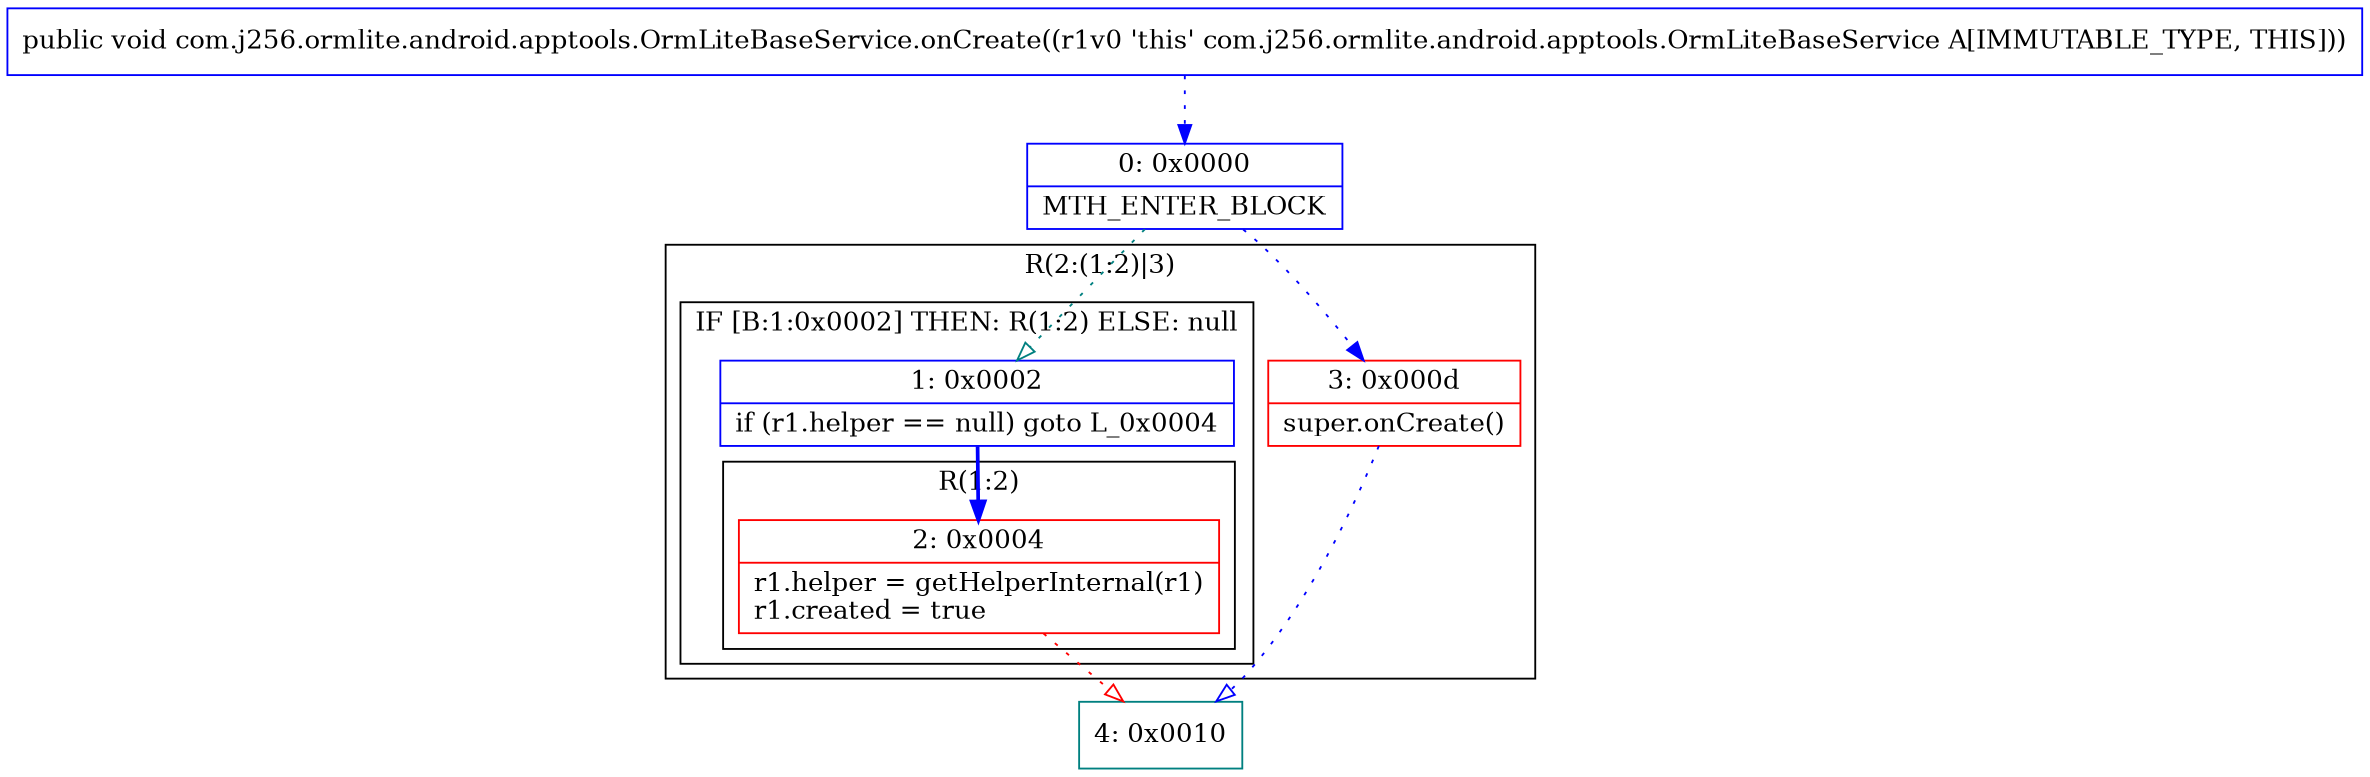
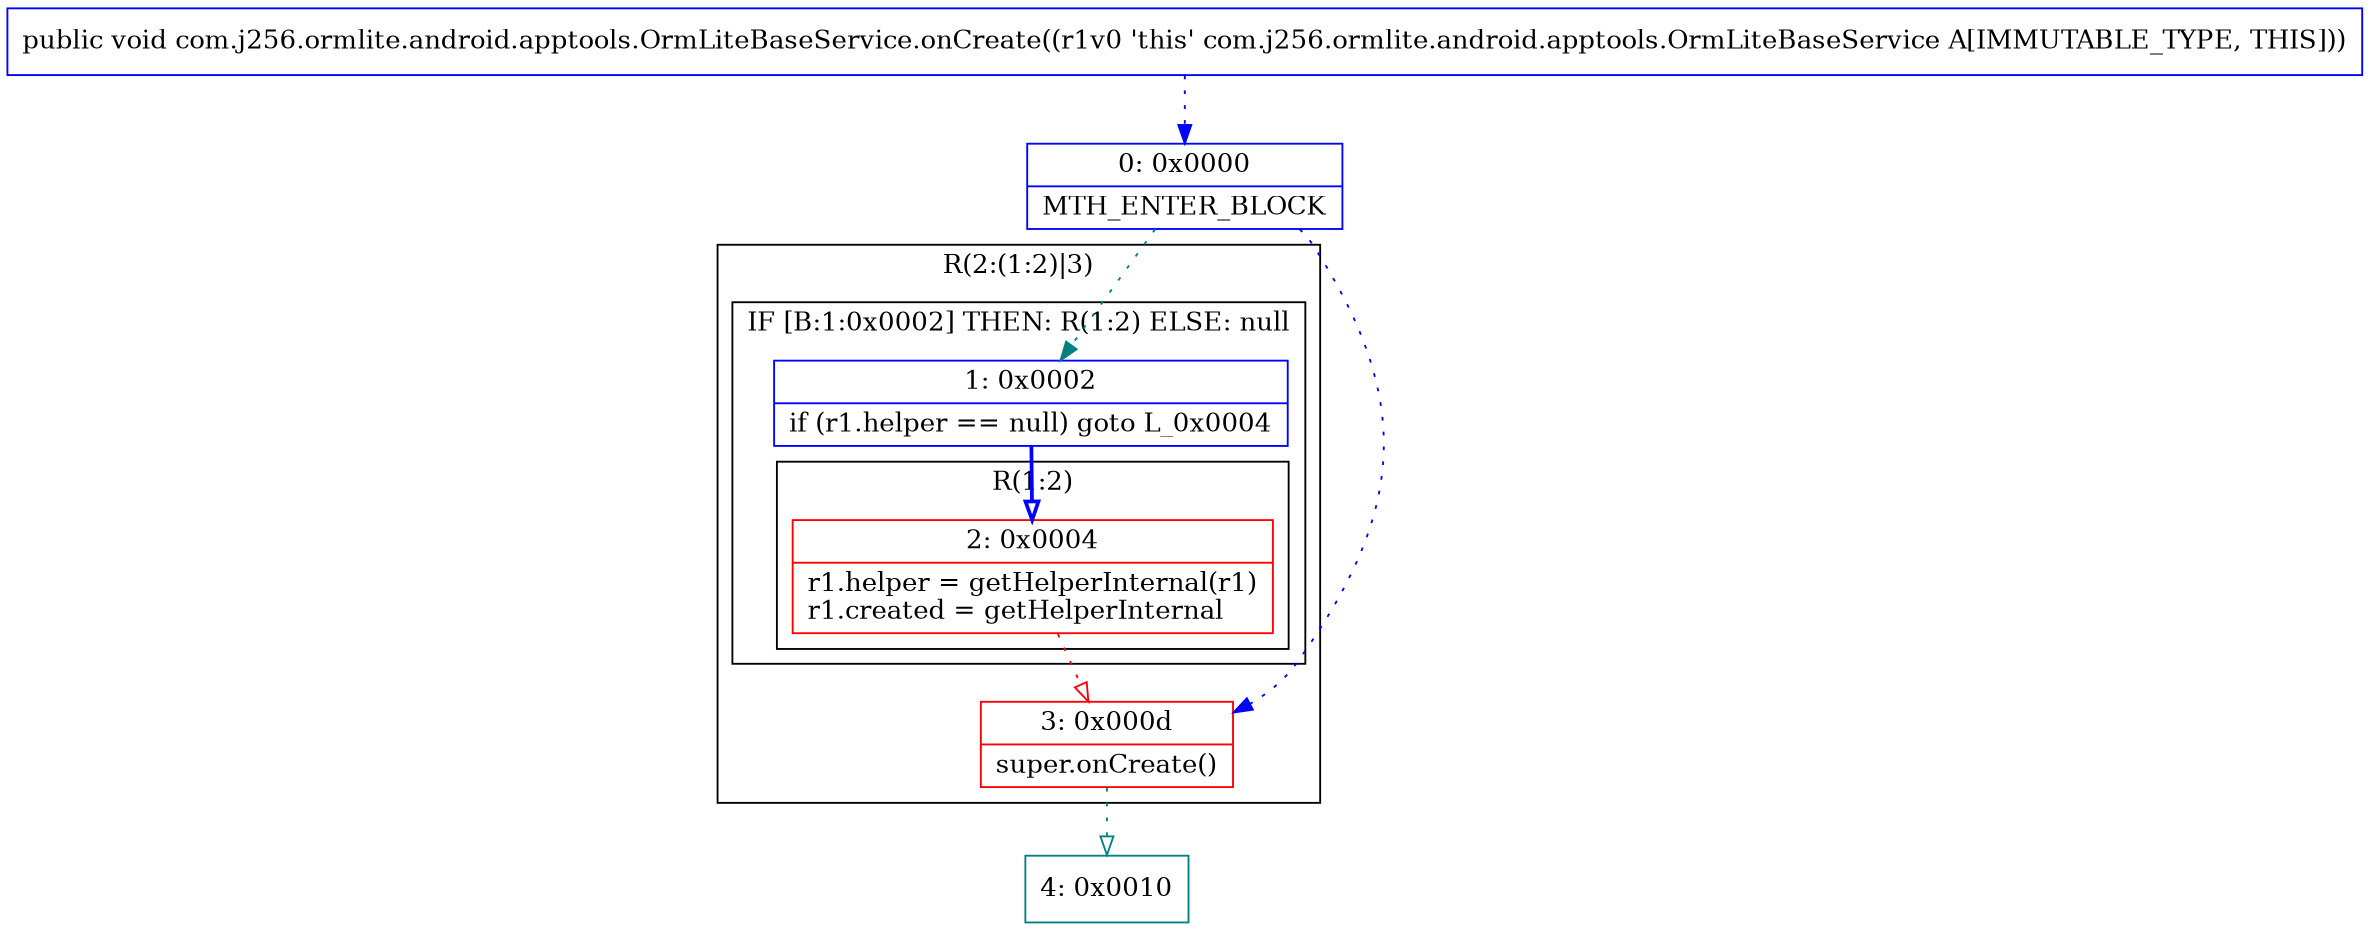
  digraph {
    node [color=blue shape=record]
    edge [arrowhead=onormal color=blue style=dotted]
-   n1 [color=red label="{2\:\ 0x0004|r1.helper = getHelperInternal(r1)\lr1.created = true\l}"]
+   n1 [color=red label="{2\:\ 0x0004|r1.helper = getHelperInternal(r1)\lr1.created = getHelperInternal\l}"]
    n2 [label="{1\:\ 0x0002|if (r1.helper == null) goto L_0x0004\l}"]
    n3 [color=red label="{3\:\ 0x000d|super.onCreate()\l}"]
    n4 [color=teal label="{4\:\ 0x0010}"]
    n5 [label="{0\:\ 0x0000|MTH_ENTER_BLOCK\l}"]
    n6 [label="{public void com.j256.ormlite.android.apptools.OrmLiteBaseService.onCreate((r1v0 'this' com.j256.ormlite.android.apptools.OrmLiteBaseService A[IMMUTABLE_TYPE, THIS])) }"]
    subgraph cluster_1 {
      label="R(2:(1:2)|3)"
      n3
      subgraph cluster_2 {
        label="IF [B:1:0x0002] THEN: R(1:2) ELSE: null"
        n2
        subgraph cluster_3 {
          label="R(1:2)"
          n1
        }
      }
    }
-   n1 -> n4 [color=red]
-   n2 -> n1 [arrowhead=normal style=bold]
-   n3 -> n4
-   n5 -> n2 [color=teal]
+   n1 -> n3 [color=red]
+   n2 -> n1 [style=bold]
+   n3 -> n4 [color=teal]
+   n5 -> n2 [arrowhead=normal color=teal]
    n5 -> n3 [arrowhead=normal]
    n6 -> n5 [arrowhead=normal]
  }
